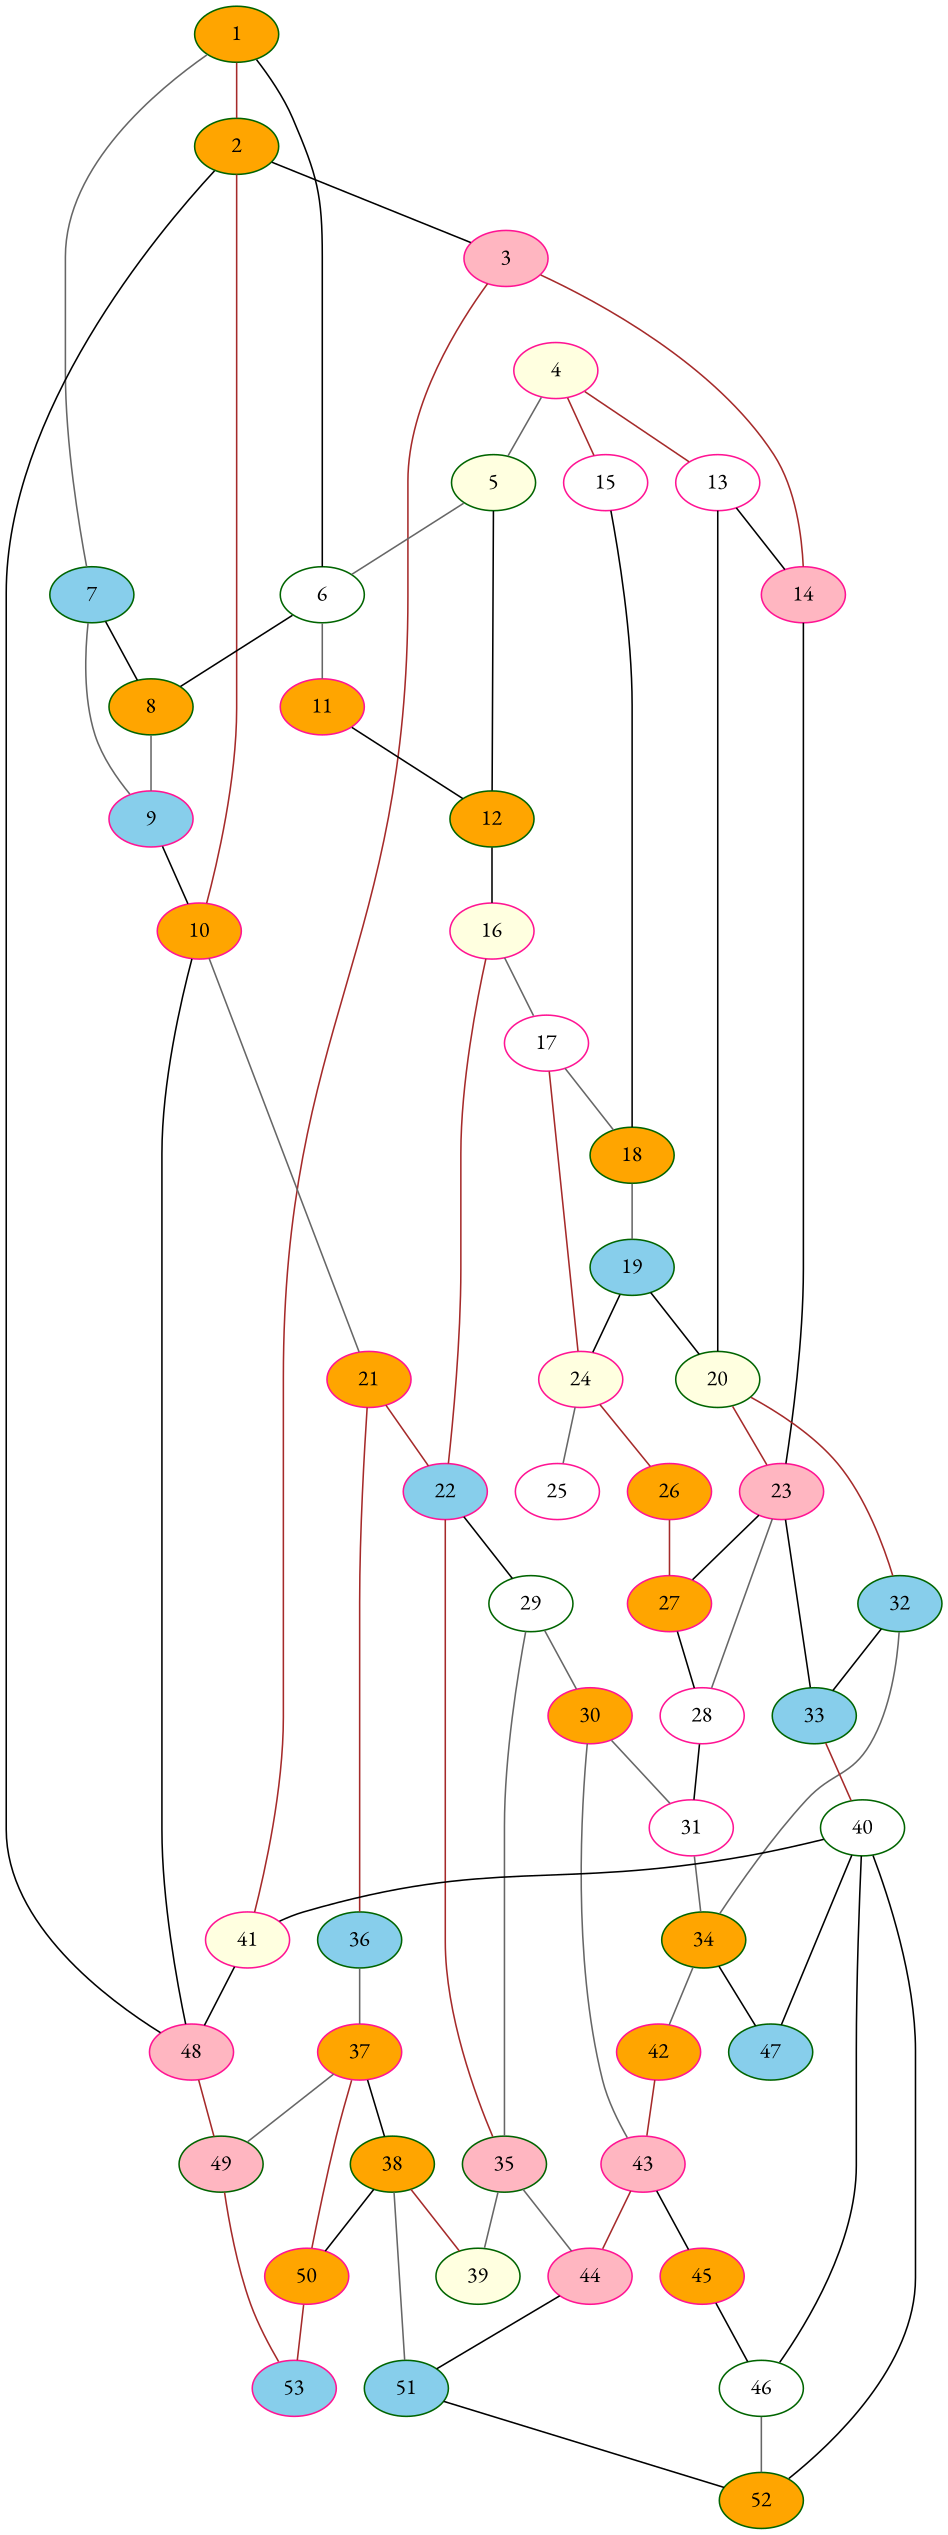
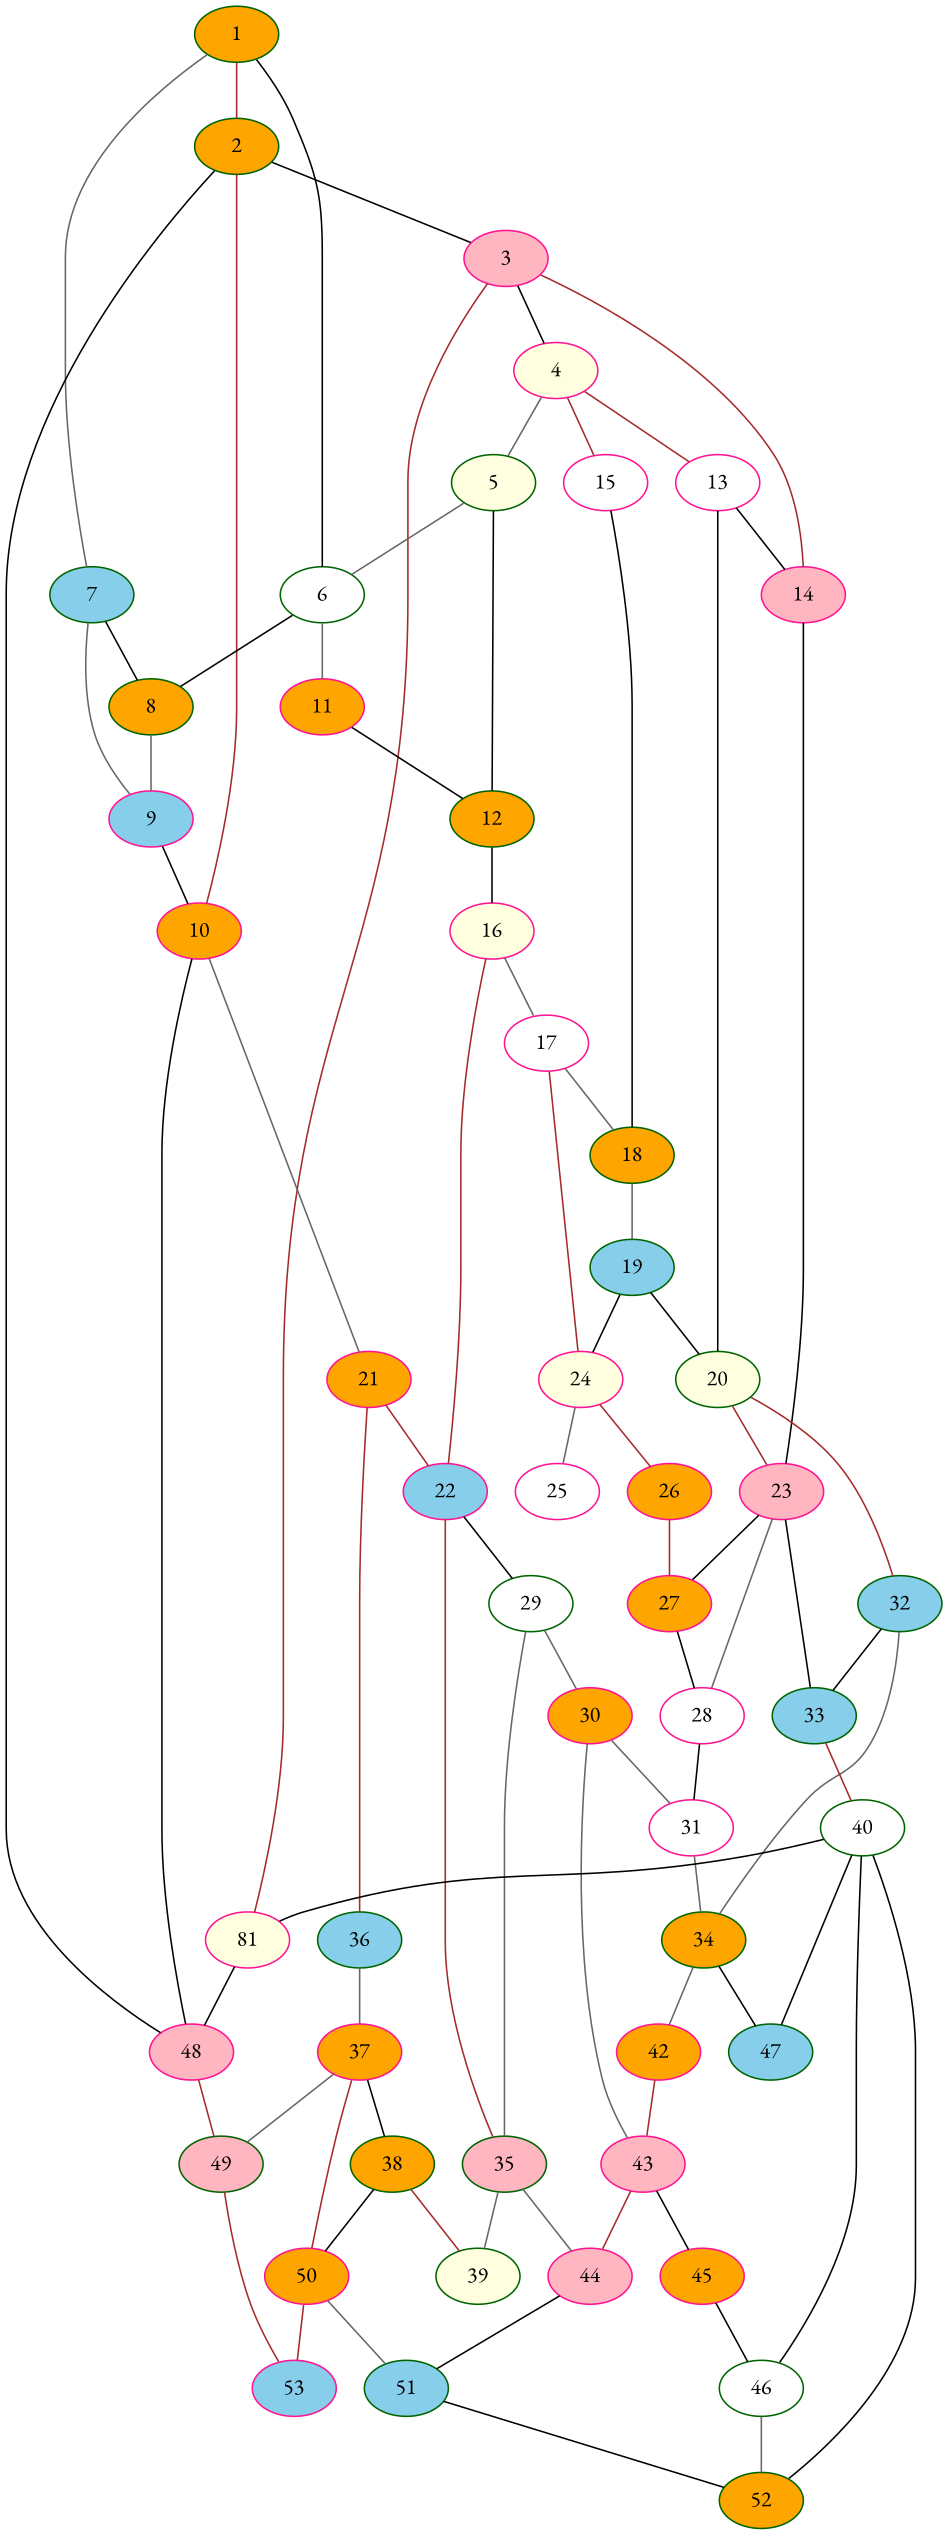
  graph {
    fontname="EB Garamond"
    node [color=deeppink fillcolor=orange fontname="EB Garamond" style=filled]
    edge [color=black fontname="EB Garamond" weight=1.0]
    1 [color=darkgreen]
    2 [color=darkgreen]
    6 [color=darkgreen fillcolor=white]
    7 [color=darkgreen fillcolor=skyblue]
    3 [fillcolor=lightpink]
    10
    48 [fillcolor=lightpink]
    11
    8 [color=darkgreen]
    9 [fillcolor=skyblue]
    4 [fillcolor=lightyellow]
    14 [fillcolor=lightpink]
-   41 [fillcolor=lightyellow]
+   41 [fillcolor=lightyellow label=81]
    21
    49 [color=darkgreen fillcolor=lightpink]
    5 [color=darkgreen fillcolor=lightyellow]
    13 [fillcolor=white]
    15 [fillcolor=white]
    23 [fillcolor=lightpink]
    12 [color=darkgreen]
    20 [color=darkgreen fillcolor=lightyellow]
    18 [color=darkgreen]
    16 [fillcolor=lightyellow]
    22 [fillcolor=skyblue]
    36 [color=darkgreen fillcolor=skyblue]
    17 [fillcolor=white]
    32 [color=darkgreen fillcolor=skyblue]
    27
    28 [fillcolor=white]
    33 [color=darkgreen fillcolor=skyblue]
    19 [color=darkgreen fillcolor=skyblue]
    24 [fillcolor=lightyellow]
    29 [color=darkgreen fillcolor=white]
    35 [color=darkgreen fillcolor=lightpink]
    25 [fillcolor=white]
    26
    37
    30
    39 [color=darkgreen fillcolor=lightyellow]
    44 [fillcolor=lightpink]
    31 [fillcolor=white]
    34 [color=darkgreen]
    40 [color=darkgreen fillcolor=white]
    43 [fillcolor=lightpink]
    45
    42
    47 [color=darkgreen fillcolor=skyblue]
    46 [color=darkgreen fillcolor=white]
    52 [color=darkgreen]
    51 [color=darkgreen fillcolor=skyblue]
    38 [color=darkgreen]
    50
    53 [fillcolor=skyblue]
    1 -- 2 [color=brown]
    1 -- 6
    1 -- 7 [color=gray40]
    2 -- 3
    2 -- 10 [color=brown]
    2 -- 48
    6 -- 11 [color=gray40]
    6 -- 8 [weight=2.0]
    7 -- 8
    7 -- 9 [color=gray40 weight=2.0]
+   3 -- 4
    3 -- 14 [color=brown]
    3 -- 41 [color=brown]
    10 -- 48
    10 -- 21 [color=gray40 weight=2.0]
    48 -- 49 [color=brown]
    11 -- 12
    8 -- 9 [color=gray40 weight=2.0]
    9 -- 10 [weight=2.0]
    4 -- 5 [color=gray40 weight=2.0]
    4 -- 13 [color=brown]
    4 -- 15 [color=brown weight=2.0]
    14 -- 23
    41 -- 48
    21 -- 22 [color=brown weight=2.0]
    21 -- 36 [color=brown]
    49 -- 53 [color=brown]
    5 -- 6 [color=gray40]
    5 -- 12
    13 -- 14
    13 -- 20
    15 -- 18
    23 -- 27
    23 -- 28 [color=gray40]
    23 -- 33
    12 -- 16
    20 -- 23 [color=brown]
    20 -- 32 [color=brown]
    18 -- 19 [color=gray40]
    16 -- 22 [color=brown]
    16 -- 17 [color=gray40]
    22 -- 29
    22 -- 35 [color=brown]
    36 -- 37 [color=gray40 weight=2.0]
    17 -- 18 [color=gray40]
    17 -- 24 [color=brown]
    32 -- 33
    32 -- 34 [color=gray40]
    27 -- 28
    28 -- 31
    33 -- 40 [color=brown]
    19 -- 20
    19 -- 24
    24 -- 25 [color=gray40 weight=2.0]
    24 -- 26 [color=brown weight=2.0]
    29 -- 35 [color=gray40]
    29 -- 30 [color=gray40]
    35 -- 39 [color=gray40 weight=2.0]
    35 -- 44 [color=gray40 weight=2.0]
    26 -- 27 [color=brown]
    37 -- 49 [color=gray40]
    37 -- 38 [weight=2.0]
    37 -- 50 [color=brown]
    30 -- 31 [color=gray40]
    30 -- 43 [color=gray40]
    44 -- 51 [weight=2.0]
    31 -- 34 [color=gray40]
    34 -- 42 [color=gray40 weight=2.0]
    34 -- 47 [weight=2.0]
    40 -- 41 [weight=2.0]
    40 -- 47
    40 -- 46
    40 -- 52
    43 -- 44 [color=brown weight=2.0]
    43 -- 45 [weight=2.0]
    45 -- 46
    42 -- 43 [color=brown]
    46 -- 52 [color=gray40]
    51 -- 52
    38 -- 39 [color=brown]
    38 -- 50
-   38 -- 51 [color=gray40 weight=2.0]
+   50 -- 51 [color=gray40 weight=2.0]
    50 -- 53 [color=brown weight=2.0]
  }
